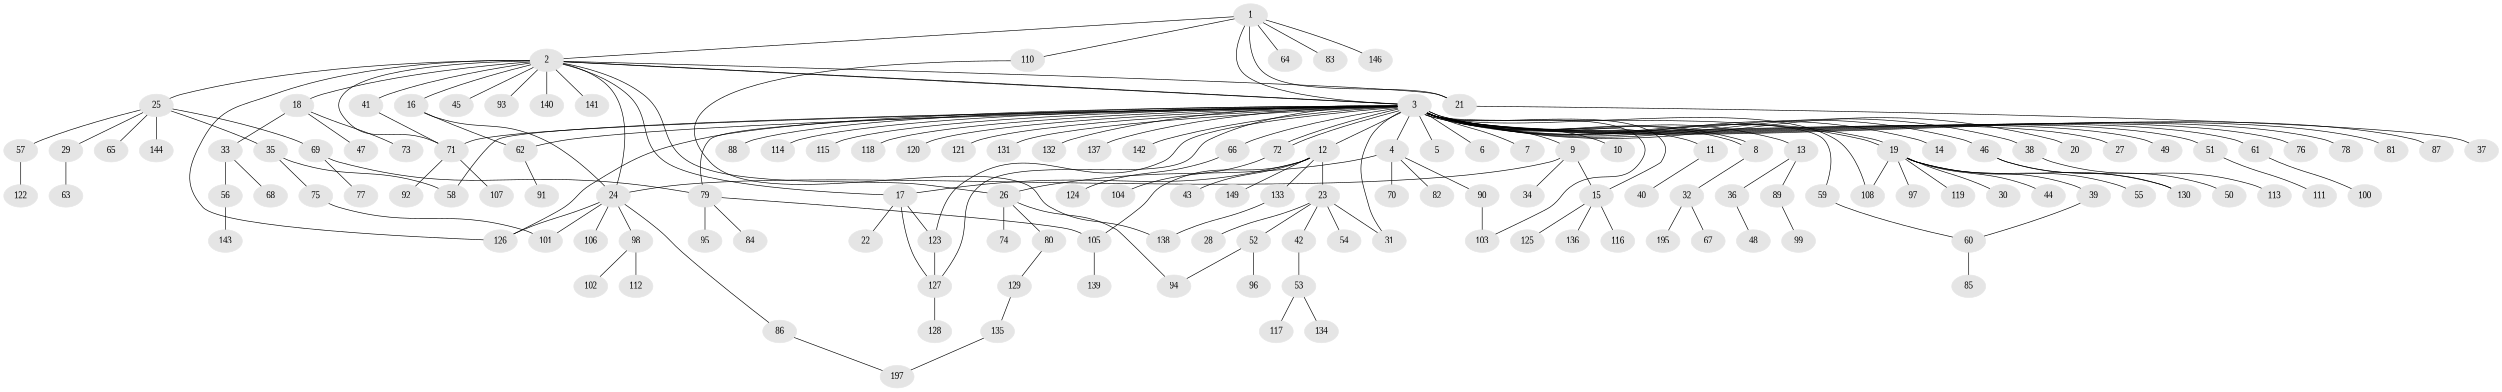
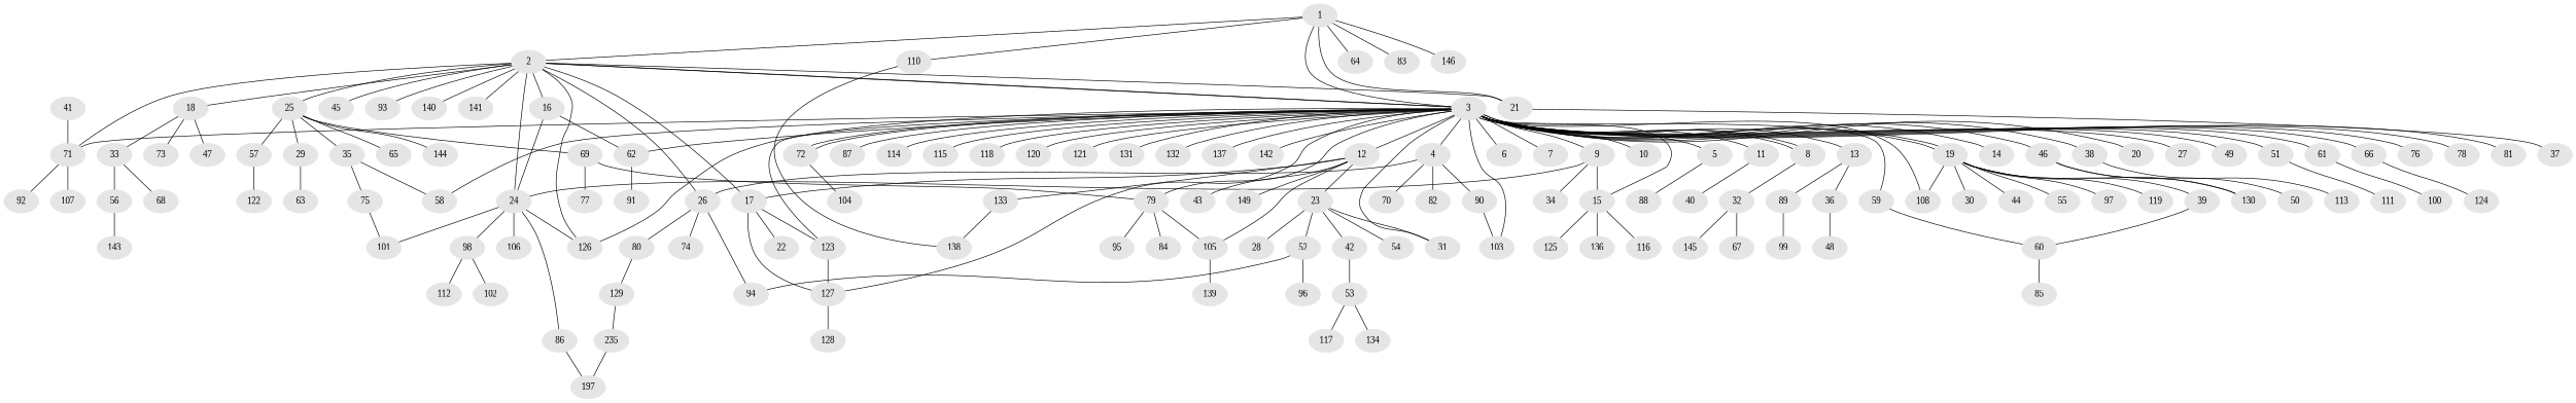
  graph {
    fontname="Liberation Serif"
    node [color=gray90 fontname="Liberation Serif" style=filled]
    edge [fontname="Liberation Serif"]
    1
    2
    3
    21
    64
    83
    110
    146
    16
    17
    18
    24
    25
    26
    41
    45
    71
    93
    126
    140
    141
    4
    5
    6
    7
    8
    9
    10
    11
    12
    13
    14
    15
    19
    20
    27
    31
    38
    46
    49
    51
    58
    59
    61
    62
    66
    72
    76
    78
    79
    81
    87
    88
    103
    108
    114
    115
    118
    120
    121
    123
    127
    131
    132
    137
    142
    37
    138
    22
    33
    47
    73
    86
    98
    101
    106
    29
    35
    57
    65
    69
    144
    74
    80
    94
    92
    107
    70
    82
    90
    32
    34
    40
    23
    43
    105
    n97 [label=149]
    133
    36
    89
    116
    125
    136
    30
    39
    44
    55
    97
    119
    130
    113
    50
    111
    60
    100
    91
    124
    104
    84
    95
    128
    67
-   145 [label=195]
+   145
    28
    42
    52
    54
    139
    48
    99
    56
    68
    53
    96
    n135 [label=197]
    102
    112
    63
    75
    122
    77
    129
    143
    85
    117
    134
-   135
+   135 [label=235]
    1 -- 2
    1 -- 3
    1 -- 21
    1 -- 64
    1 -- 83
    1 -- 110
    1 -- 146
    2 -- 3
    2 -- 3
    2 -- 21
    2 -- 16
    2 -- 17
    2 -- 18
    2 -- 24
    2 -- 25
    2 -- 26
-   2 -- 41
    2 -- 45
    2 -- 71
    2 -- 93
    2 -- 126
    2 -- 140
    2 -- 141
    3 -- 71
    3 -- 126
    3 -- 4
    3 -- 5
    3 -- 6
    3 -- 7
    3 -- 8
    3 -- 8
    3 -- 9
    3 -- 10
    3 -- 11
    3 -- 12
    3 -- 13
    3 -- 14
    3 -- 15
    3 -- 19
    3 -- 19
    3 -- 20
    3 -- 27
    3 -- 31
    3 -- 38
    3 -- 46
    3 -- 49
    3 -- 51
    3 -- 58
    3 -- 59
    3 -- 61
    3 -- 62
    3 -- 66
    3 -- 72
    3 -- 72
    3 -- 76
    3 -- 78
    3 -- 79
    3 -- 81
    3 -- 87
-   3 -- 88
+   5 -- 88
    3 -- 103
    3 -- 108
    3 -- 114
    3 -- 115
    3 -- 118
    3 -- 120
    3 -- 121
    3 -- 123
    3 -- 127
    3 -- 131
    3 -- 132
    3 -- 137
    3 -- 142
    21 -- 37
    110 -- 138
    16 -- 24
    16 -- 62
    17 -- 123
    17 -- 127
    17 -- 22
    18 -- 33
    18 -- 47
    18 -- 73
    24 -- 126
    24 -- 86
    24 -- 98
    24 -- 101
    24 -- 106
    25 -- 29
    25 -- 35
    25 -- 57
    25 -- 65
    25 -- 69
    25 -- 144
    26 -- 74
    26 -- 80
    26 -- 94
    41 -- 71
    71 -- 92
    71 -- 107
    4 -- 26
    4 -- 70
    4 -- 82
    4 -- 90
    8 -- 32
    9 -- 24
    9 -- 15
    9 -- 34
    11 -- 40
    12 -- 17
    12 -- 23
    12 -- 43
    12 -- 105
    12 -- n97
    12 -- 133
    13 -- 36
    13 -- 89
    15 -- 116
    15 -- 125
    15 -- 136
    19 -- 108
    19 -- 30
    19 -- 39
    19 -- 44
    19 -- 55
    19 -- 97
    19 -- 119
    19 -- 130
    38 -- 113
    46 -- 130
    46 -- 50
    51 -- 111
    59 -- 60
    61 -- 100
    62 -- 91
    66 -- 124
    72 -- 104
    79 -- 105
    79 -- 84
    79 -- 95
    123 -- 127
    127 -- 128
    33 -- 56
    33 -- 68
    86 -- n135
    98 -- 102
    98 -- 112
    29 -- 63
    35 -- 58
    35 -- 75
    57 -- 122
    69 -- 79
    69 -- 77
    80 -- 129
    90 -- 103
    32 -- 67
    32 -- 145
    23 -- 31
    23 -- 28
    23 -- 42
    23 -- 52
    23 -- 54
    105 -- 139
    133 -- 138
    36 -- 48
    89 -- 99
    39 -- 60
    60 -- 85
    42 -- 53
    52 -- 94
    52 -- 96
    56 -- 143
    53 -- 117
    53 -- 134
    75 -- 101
    129 -- 135
    135 -- n135
  }
